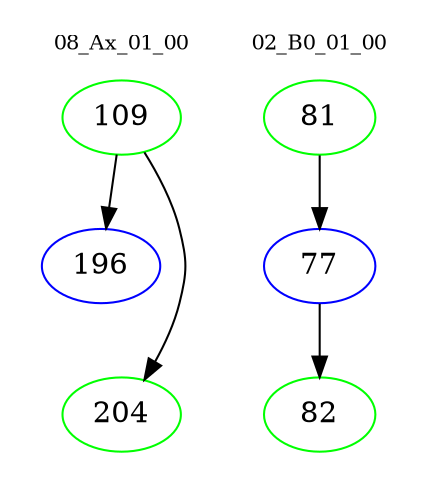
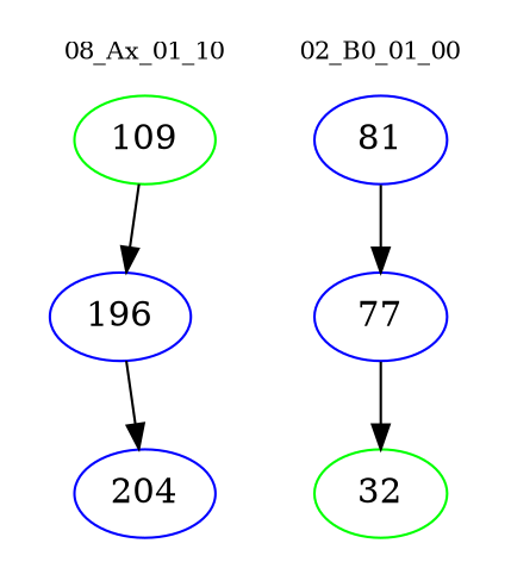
  digraph {
    node [color=green]
    edge [color=black]
    n1 [label=109]
    n2 [color=blue label=196]
-   n3 [label=204]
-   n4 [label=81]
+   n3 [color=blue label=204]
+   n4 [color=blue label=81]
    n5 [color=blue label=77]
-   n6 [label=82]
+   n6 [label=32]
    subgraph cluster_1 {
      color=white
      fontsize=10
-     label="08_Ax_01_00"
+     label="08_Ax_01_10"
      n1
      n2
      n3
    }
    subgraph cluster_2 {
      color=white
      fontsize=10
      label="02_B0_01_00"
      n4
      n5
      n6
    }
    n1 -> n2
-   n1 -> n3
+   n2 -> n3
    n4 -> n5
    n5 -> n6
  }
